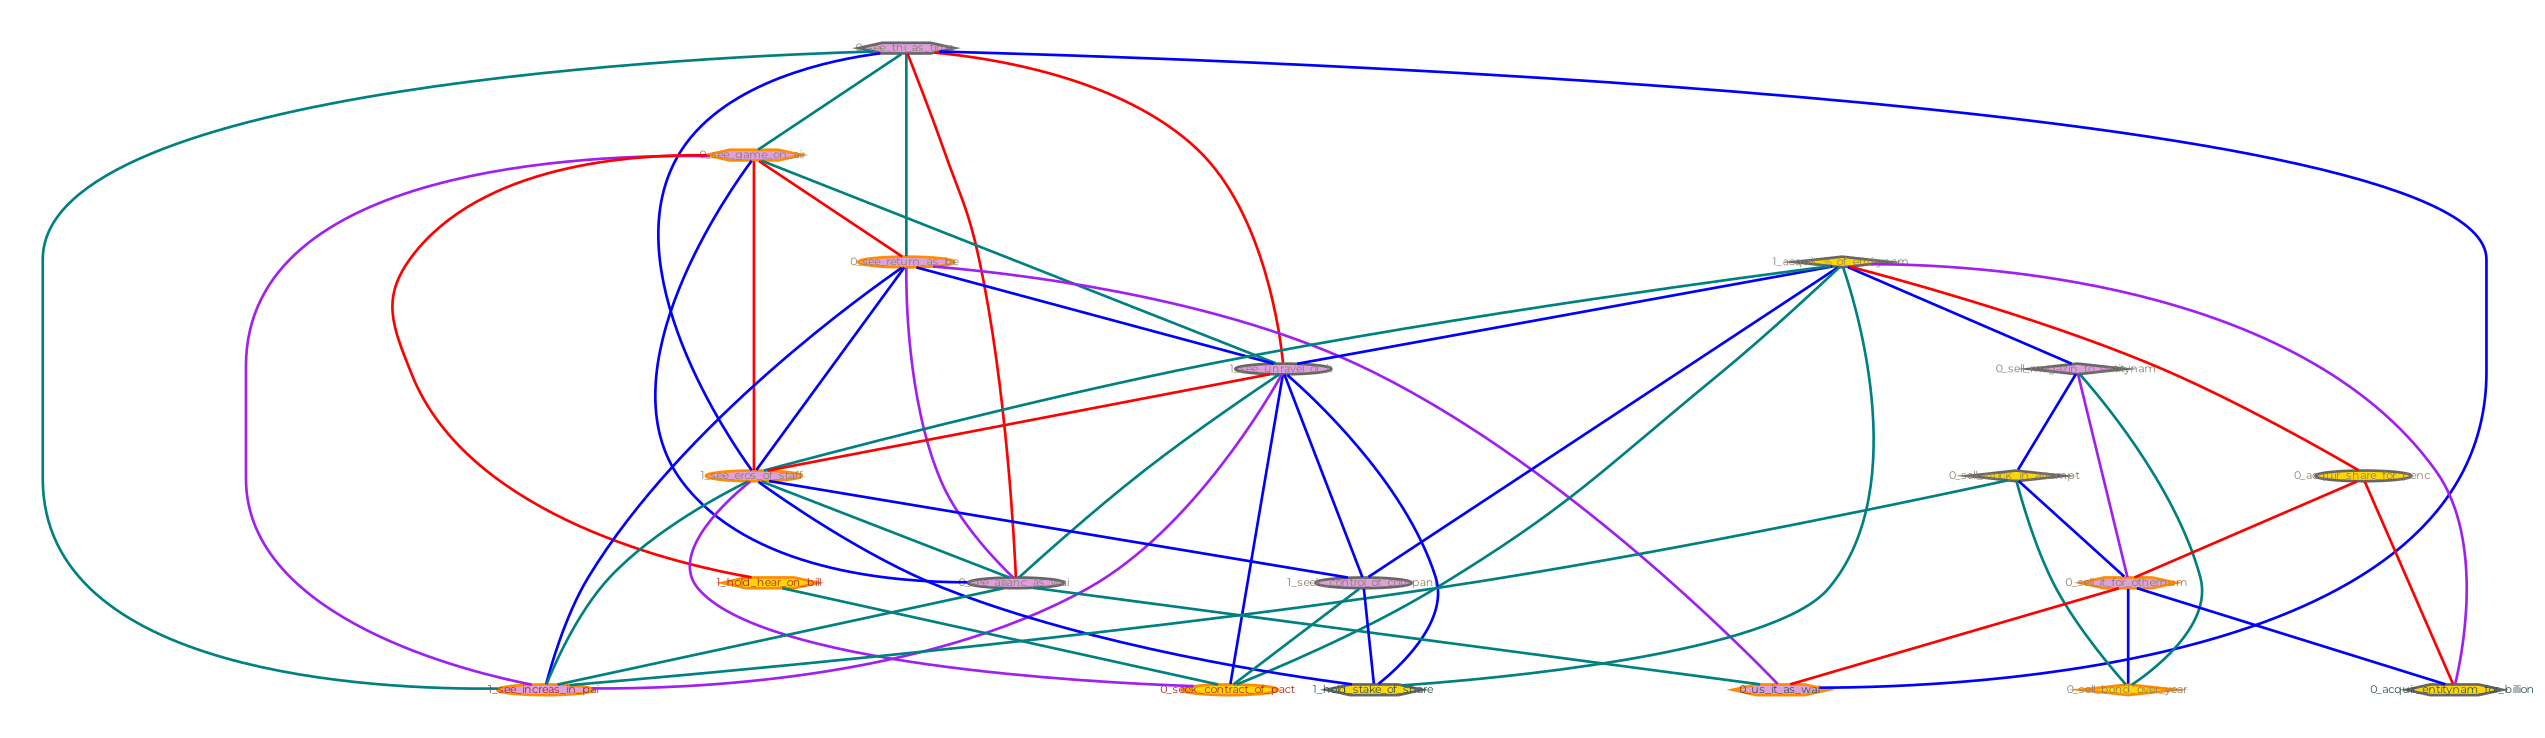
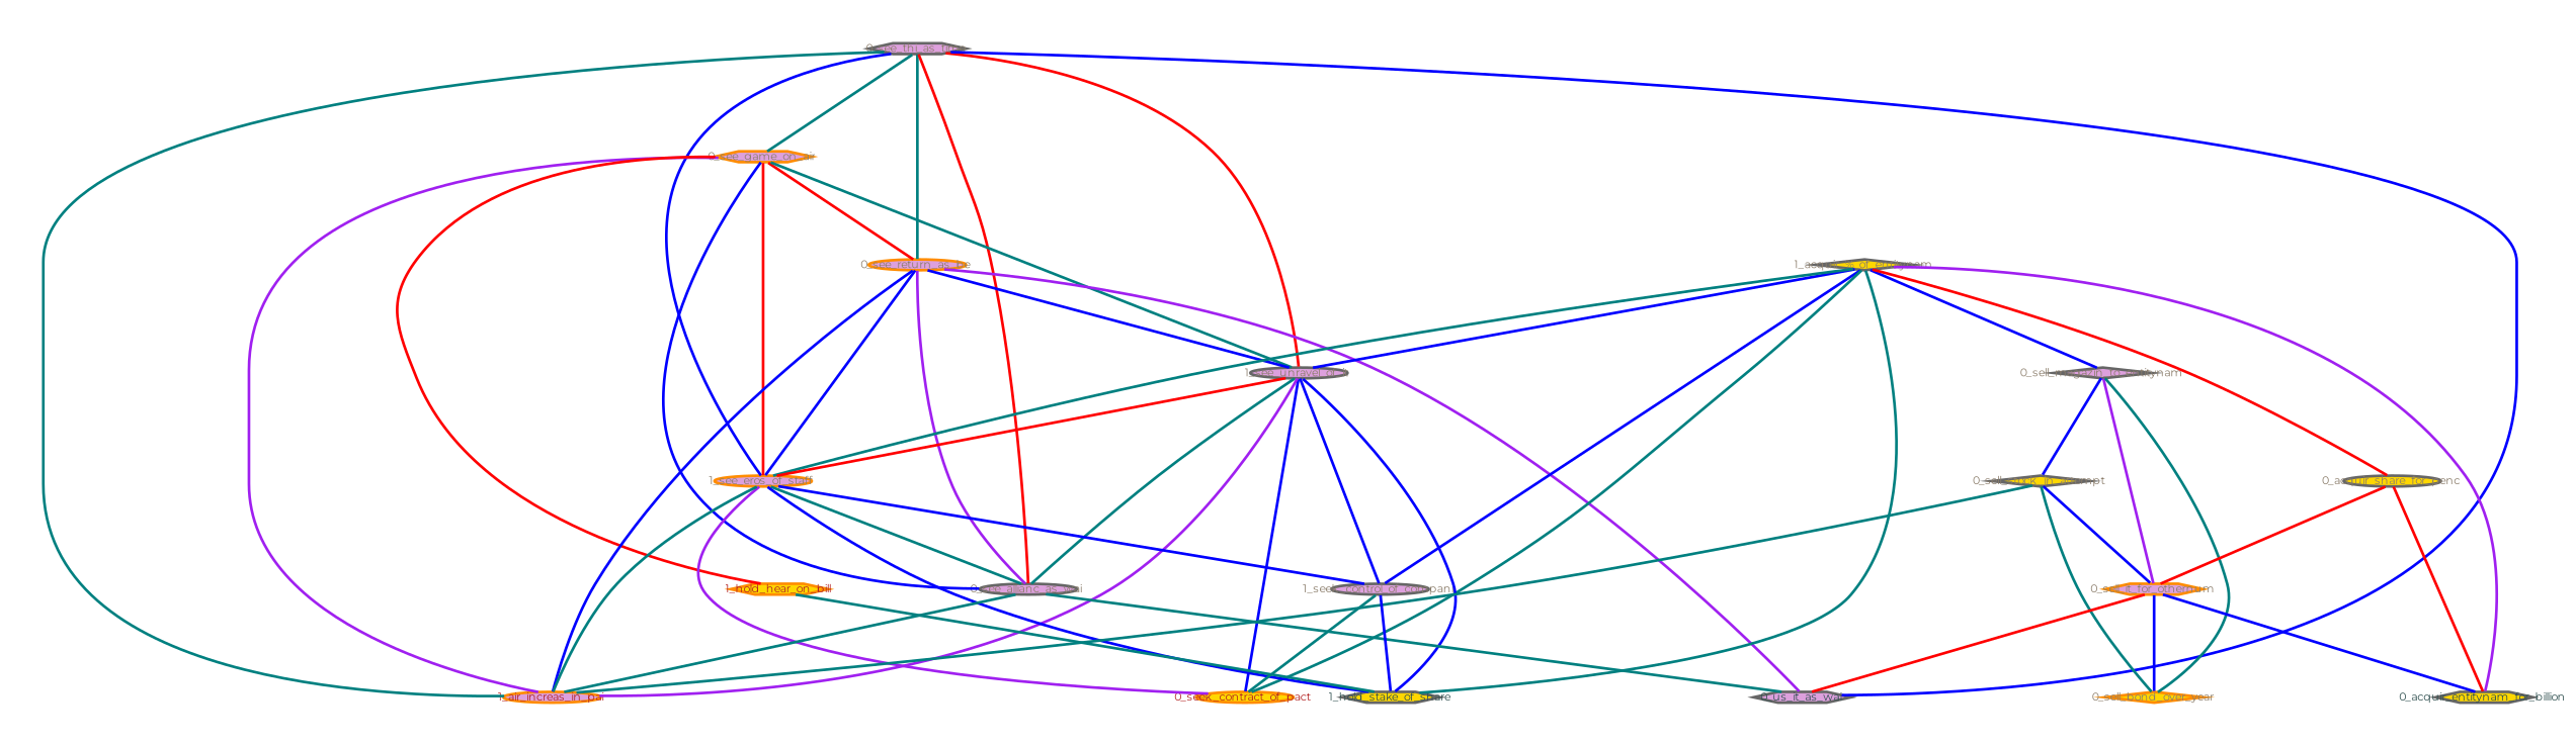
  graph {
    fontname=Montserrat
    node [color=gray40 fillcolor=plum fixedsize=true fontcolor="#8b7d6b" fontname=Montserrat fontsize=4 shape=ellipse style=filled]
    edge [color=blue fontname=Montserrat w=1]
    "0_see_thi_as_time " [height=.06 shape=hexagon width=.5]
    "0_see_game_on_air " [color=darkorange height=.06 shape=hexagon width=.5]
    "0_see_return_as_be " [color=darkorange height=.06 width=.5]
    "1_acquir_%_of_entitynam " [fillcolor=gold height=.06 shape=diamond width=.5]
    "1_see_unravel_of_it " [height=.06 width=.5]
    "0_sell_magazin_to_entitynam " [height=.06 shape=diamond width=.5]
    "1_see_eros_of_staff " [color=darkorange height=.06 width=.5]
    "0_sell_stock_in_attempt " [fillcolor=gold height=.06 shape=diamond width=.5]
    "0_acquir_share_for_penc " [fillcolor=gold height=.06 width=.5]
    "0_see_allianc_as_wai " [height=.06 width=.5]
    "0_sell_it_for_othernum " [color=darkorange height=.06 shape=hexagon width=.5]
    "0_sell_bond_over_year " [color=darkorange fillcolor=gold height=.06 shape=diamond width=.5]
    "1_seek_control_of_compani " [height=.06 width=.5]
    "0_seek_contract_of_pact " [color=darkorange fillcolor=gold fontcolor="#b22222" height=.06 width=.5]
-   "1_see_increas_in_pai " [color=darkorange fontcolor="#b22222" height=.06 width=.5]
+   "1_see_increas_in_pai " [color=darkorange fontcolor="#b22222" height=.06 width=.5 label="1_air_increas_in_pai"]
    "1_hold_hear_on_bill " [color=darkorange fillcolor=gold fontcolor="#b22222" height=.06 shape=hexagon width=.5]
-   "0_us_it_as_wai " [color=darkorange fontcolor="#2f4f4f" height=.06 shape=hexagon width=.5]
+   "0_us_it_as_wai " [fontcolor="#2f4f4f" height=.06 shape=hexagon width=.5]
    "0_acquir_entitynam_for_billion " [fillcolor=gold fontcolor="#2f4f4f" height=.06 shape=hexagon width=.5]
    "1_hold_stake_of_share " [fillcolor=gold fontcolor="#2f4f4f" height=.06 shape=hexagon width=.5]
    subgraph sub_1 {
      "0_see_thi_as_time "
      "0_see_game_on_air "
      "0_see_return_as_be "
      "1_acquir_%_of_entitynam "
      "1_see_unravel_of_it "
      "0_sell_magazin_to_entitynam "
      "1_see_eros_of_staff "
      "0_sell_stock_in_attempt "
      "0_acquir_share_for_penc "
      "0_see_allianc_as_wai "
      "0_sell_it_for_othernum "
      "0_sell_bond_over_year "
      "1_seek_control_of_compani "
    }
    subgraph sub_2 {
      "0_seek_contract_of_pact "
      "1_see_increas_in_pai "
      "1_hold_hear_on_bill "
    }
    "0_see_thi_as_time " -- "0_see_game_on_air " [color=teal]
    "0_see_thi_as_time " -- "0_see_return_as_be " [color=teal w=2]
    "0_see_thi_as_time " -- "1_see_unravel_of_it " [color=red]
    "0_see_thi_as_time " -- "1_see_eros_of_staff "
    "0_see_thi_as_time " -- "0_see_allianc_as_wai " [color=red w=2]
    "0_see_thi_as_time " -- "1_see_increas_in_pai " [color=teal]
    "0_see_thi_as_time " -- "0_us_it_as_wai "
    "0_see_game_on_air " -- "0_see_return_as_be " [color=red]
    "0_see_game_on_air " -- "1_see_unravel_of_it " [color=teal]
    "0_see_game_on_air " -- "1_see_eros_of_staff " [color=red]
    "0_see_game_on_air " -- "0_see_allianc_as_wai "
    "0_see_game_on_air " -- "1_see_increas_in_pai " [color=purple]
    "0_see_game_on_air " -- "1_hold_hear_on_bill " [color=red]
    "0_see_return_as_be " -- "1_see_unravel_of_it "
    "0_see_return_as_be " -- "1_see_eros_of_staff "
    "0_see_return_as_be " -- "0_see_allianc_as_wai " [color=purple w=2]
    "0_see_return_as_be " -- "1_see_increas_in_pai "
    "0_see_return_as_be " -- "0_us_it_as_wai " [color=purple]
    "1_acquir_%_of_entitynam " -- "1_see_unravel_of_it "
    "1_acquir_%_of_entitynam " -- "0_sell_magazin_to_entitynam "
    "1_acquir_%_of_entitynam " -- "1_see_eros_of_staff " [color=teal]
    "1_acquir_%_of_entitynam " -- "0_acquir_share_for_penc " [color=red]
    "1_acquir_%_of_entitynam " -- "1_seek_control_of_compani "
    "1_acquir_%_of_entitynam " -- "0_seek_contract_of_pact " [color=teal]
    "1_acquir_%_of_entitynam " -- "0_acquir_entitynam_for_billion " [color=purple]
    "1_acquir_%_of_entitynam " -- "1_hold_stake_of_share " [color=teal]
    "1_see_unravel_of_it " -- "1_see_eros_of_staff " [color=red w=2]
    "1_see_unravel_of_it " -- "0_see_allianc_as_wai " [color=teal]
    "1_see_unravel_of_it " -- "1_seek_control_of_compani "
    "1_see_unravel_of_it " -- "0_seek_contract_of_pact "
    "1_see_unravel_of_it " -- "1_see_increas_in_pai " [color=purple]
    "1_see_unravel_of_it " -- "1_hold_stake_of_share "
    "0_sell_magazin_to_entitynam " -- "0_sell_stock_in_attempt "
    "0_sell_magazin_to_entitynam " -- "0_sell_it_for_othernum " [color=purple]
    "0_sell_magazin_to_entitynam " -- "0_sell_bond_over_year " [color=teal]
    "1_see_eros_of_staff " -- "0_see_allianc_as_wai " [color=teal]
    "1_see_eros_of_staff " -- "1_seek_control_of_compani "
    "1_see_eros_of_staff " -- "0_seek_contract_of_pact " [color=purple]
    "1_see_eros_of_staff " -- "1_see_increas_in_pai " [color=teal]
    "1_see_eros_of_staff " -- "1_hold_stake_of_share "
    "0_sell_stock_in_attempt " -- "0_sell_it_for_othernum "
    "0_sell_stock_in_attempt " -- "0_sell_bond_over_year " [color=teal]
    "0_sell_stock_in_attempt " -- "1_see_increas_in_pai " [color=teal]
    "0_acquir_share_for_penc " -- "0_sell_it_for_othernum " [color=red]
    "0_acquir_share_for_penc " -- "0_acquir_entitynam_for_billion " [color=red w=2]
    "0_see_allianc_as_wai " -- "1_see_increas_in_pai " [color=teal]
    "0_see_allianc_as_wai " -- "0_us_it_as_wai " [color=teal w=2]
    "0_sell_it_for_othernum " -- "0_sell_bond_over_year "
    "0_sell_it_for_othernum " -- "0_us_it_as_wai " [color=red]
    "0_sell_it_for_othernum " -- "0_acquir_entitynam_for_billion "
    "1_seek_control_of_compani " -- "0_seek_contract_of_pact " [color=teal w=2]
    "1_seek_control_of_compani " -- "1_hold_stake_of_share "
-   "1_hold_hear_on_bill " -- "0_seek_contract_of_pact " [color=teal]
+   "1_hold_hear_on_bill " -- "1_hold_stake_of_share " [color=teal]
  }
